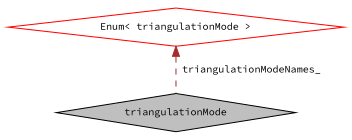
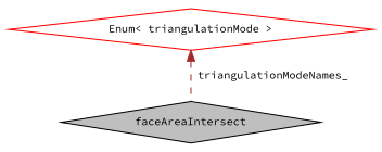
  digraph {
    fontname="Source Code Pro"
    node [fontname="Source Code Pro" fontsize=10 shape=diamond]
-   n1 [color=black fillcolor=grey75 fontcolor=black height=0.2 label=triangulationMode style=filled width=0.4]
+   n1 [color=black fillcolor=grey75 fontcolor=black height=0.2 label=faceAreaIntersect style=filled width=0.4]
    n2 [color=red height=0.2 label="Enum\< triangulationMode \>" width=0.4]
    n2 -> n1 [color=brown dir=back fontname="Source Code Pro" fontsize=10 label=" triangulationModeNames_" labelfontname=Helvetica labelfontsize=10 style=dashed]
  }
